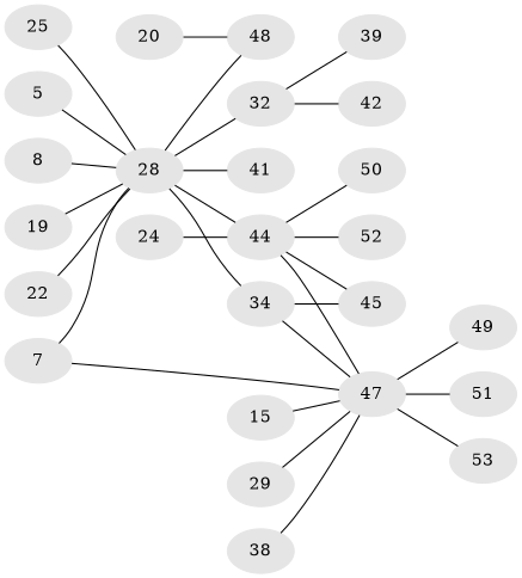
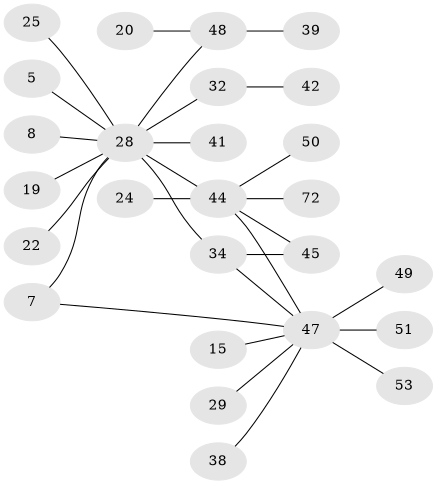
  graph {
    rankdir=LR
    node [color=gray90 style=filled]
    28 [super="+1+17+6"]
    48 [super="+36+10"]
    44 [super="+3+21"]
    32 [super="+27"]
    34 [super="+33"]
    41
    5
    7
    47 [super="+4+16+46+23"]
    49 [super="+18+30+43"]
    51
    53
    8
    15
    19
    20
    22
    45 [super="+40"]
    50
-   52 [super="+35"]
+   52 [super="+35" label=72]
    24
    25
    39
    42 [super="+37"]
    29
    38
    28 -- 48 [weight=3]
    28 -- 44 [weight=3]
    28 -- 32 [weight=2]
    28 -- 34 [weight=2]
    28 -- 41
    44 -- 47
    44 -- 45
    44 -- 50
    44 -- 52
-   32 -- 39
+   48 -- 39
    32 -- 42
    34 -- 47
    34 -- 45
    5 -- 28
    7 -- 28
    7 -- 47
    47 -- 49
    47 -- 51
    47 -- 53
    8 -- 28
    15 -- 47
    19 -- 28
    20 -- 48
    22 -- 28
    24 -- 44
    25 -- 28
    29 -- 47
    38 -- 47
  }
